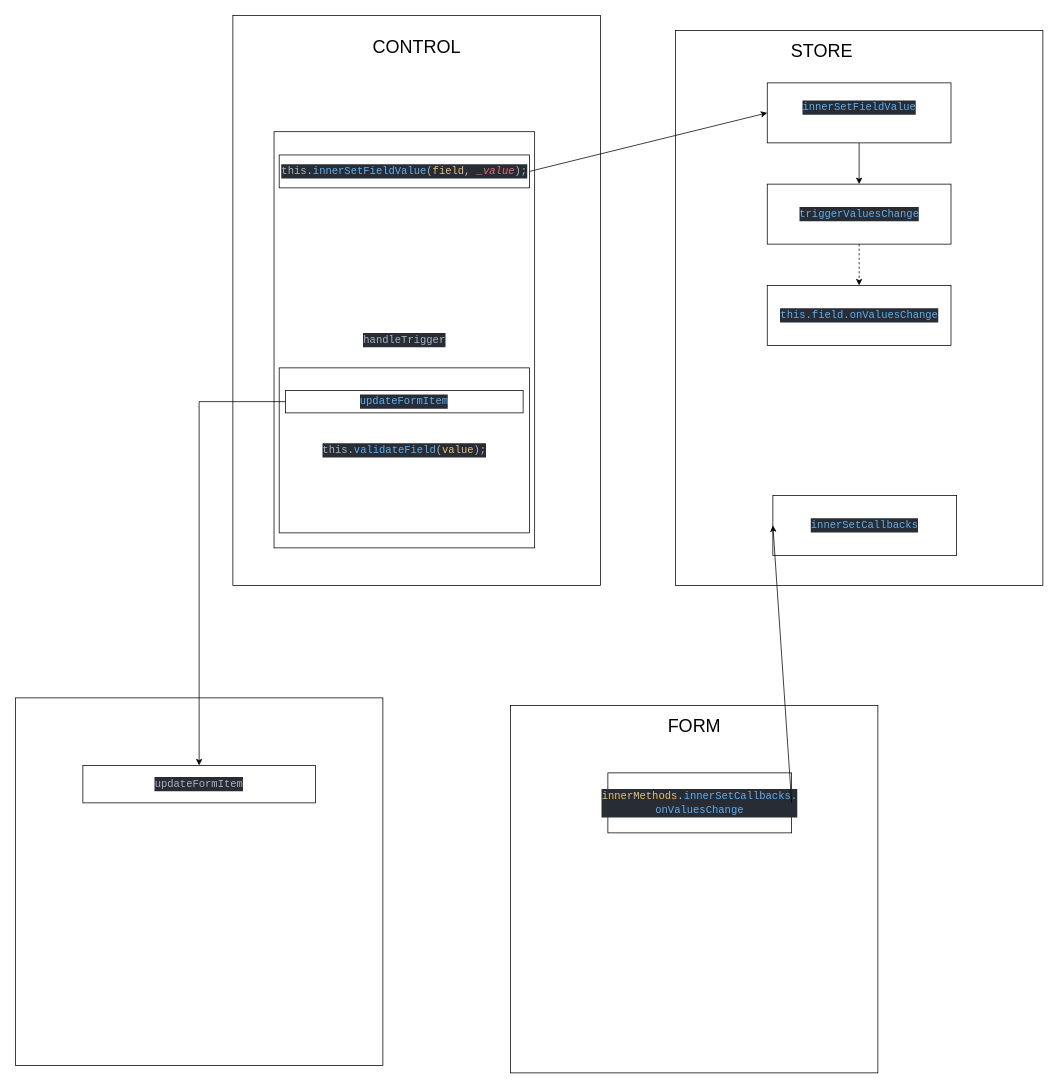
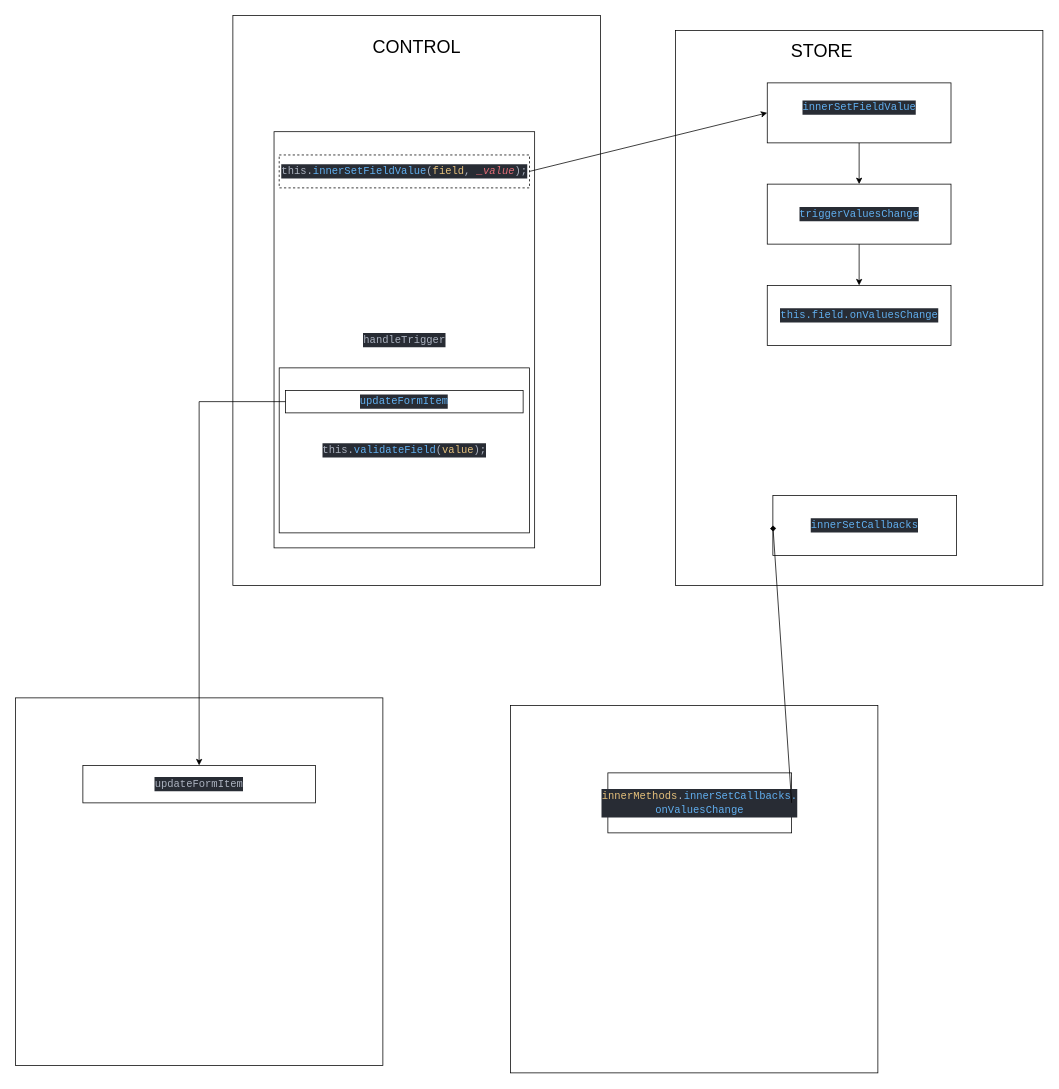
  <mxCell id="0" />
  <mxCell id="1" parent="0" />
  <mxCell id="2" value="" style="group;" parent="1" vertex="1" connectable="0"><mxGeometry x="680" y="940" width="490" height="490" as="geometry" /></mxCell>
  <mxCell id="3" value="" style="rounded=0;whiteSpace=wrap;html=1;strokeColor=default;fontFamily=Helvetica;fontSize=12;fontColor=default;fillColor=default;" parent="2" vertex="1"><mxGeometry width="490" height="490" as="geometry" /></mxCell>
- <mxCell id="4" value="&lt;span style=&quot;font-size: 24px;&quot;&gt;FORM&lt;br&gt;&lt;/span&gt;" style="text;html=1;strokeColor=none;fillColor=none;align=center;verticalAlign=middle;whiteSpace=wrap;rounded=0;fontFamily=Helvetica;fontSize=12;fontColor=default;" parent="2" vertex="1"><mxGeometry x="183.75" y="15.718" width="122.5" height="23.578" as="geometry" /></mxCell>
  <mxCell id="5" value="&lt;div style=&quot;color: rgb(171, 178, 191); background-color: rgb(40, 44, 52); font-family: Consolas, &amp;quot;Courier New&amp;quot;, monospace; font-size: 14px; line-height: 19px;&quot;&gt;&lt;div style=&quot;line-height: 19px;&quot;&gt;&lt;div style=&quot;line-height: 19px;&quot;&gt;&lt;div style=&quot;line-height: 19px;&quot;&gt;&lt;span style=&quot;color: rgb(229, 192, 123);&quot;&gt;innerMethods&lt;/span&gt;.&lt;span style=&quot;color: rgb(97, 175, 239);&quot;&gt;innerSetCallbacks.&lt;/span&gt;&lt;/div&gt;&lt;div style=&quot;line-height: 19px;&quot;&gt;&lt;div style=&quot;line-height: 19px;&quot;&gt;&lt;span style=&quot;color: rgb(97, 175, 239);&quot;&gt;onValuesChange&lt;/span&gt;&lt;/div&gt;&lt;/div&gt;&lt;/div&gt;&lt;/div&gt;&lt;/div&gt;" style="rounded=0;whiteSpace=wrap;html=1;strokeColor=default;fontFamily=Helvetica;fontSize=12;fontColor=default;fillColor=default;" parent="2" vertex="1"><mxGeometry x="130" y="90" width="245" height="80" as="geometry" /></mxCell>
  <mxCell id="6" value="" style="group;" parent="1" vertex="1" connectable="0"><mxGeometry x="310" y="20" width="490" height="760" as="geometry" /></mxCell>
  <mxCell id="7" value="" style="rounded=0;whiteSpace=wrap;html=1;strokeColor=default;fontFamily=Helvetica;fontSize=12;fontColor=default;fillColor=default;" parent="6" vertex="1"><mxGeometry width="490" height="760" as="geometry" /></mxCell>
  <mxCell id="8" value="&lt;span style=&quot;font-size: 24px;&quot;&gt;CONTROL&lt;br&gt;&lt;/span&gt;" style="text;html=1;strokeColor=none;fillColor=none;align=center;verticalAlign=middle;whiteSpace=wrap;rounded=0;fontFamily=Helvetica;fontSize=12;fontColor=default;" parent="6" vertex="1"><mxGeometry x="183.75" y="24.38" width="122.5" height="36.57" as="geometry" /></mxCell>
  <mxCell id="9" value="&lt;div style=&quot;color: rgb(171, 178, 191); background-color: rgb(40, 44, 52); font-family: Consolas, &amp;quot;Courier New&amp;quot;, monospace; font-size: 14px; line-height: 19px;&quot;&gt;&lt;div style=&quot;line-height: 19px;&quot;&gt;&lt;div style=&quot;line-height: 19px;&quot;&gt;handleTrigger&lt;/div&gt;&lt;/div&gt;&lt;/div&gt;" style="rounded=0;whiteSpace=wrap;html=1;strokeColor=default;fontFamily=Helvetica;fontSize=12;fontColor=default;fillColor=default;" parent="6" vertex="1"><mxGeometry x="54.88" y="155.1" width="347.5" height="554.9" as="geometry" /></mxCell>
- <mxCell id="10" value="&lt;div style=&quot;color: rgb(171, 178, 191); background-color: rgb(40, 44, 52); font-family: Consolas, &amp;quot;Courier New&amp;quot;, monospace; font-size: 14px; line-height: 19px;&quot;&gt;&lt;div style=&quot;line-height: 19px;&quot;&gt;&lt;div style=&quot;line-height: 19px;&quot;&gt;&lt;div style=&quot;line-height: 19px;&quot;&gt;this.&lt;span style=&quot;color: #61afef;&quot;&gt;innerSetFieldValue&lt;/span&gt;(&lt;span style=&quot;color: #e5c07b;&quot;&gt;field&lt;/span&gt;, &lt;span style=&quot;color: #e06c75;font-style: italic;&quot;&gt;_value&lt;/span&gt;);&lt;/div&gt;&lt;/div&gt;&lt;/div&gt;&lt;/div&gt;" style="rounded=0;whiteSpace=wrap;html=1;strokeColor=default;fontFamily=Helvetica;fontSize=12;fontColor=default;fillColor=default;" parent="6" vertex="1"><mxGeometry x="61.75" y="186.12" width="333.75" height="43.88" as="geometry" /></mxCell>
+ <mxCell id="10" value="&lt;div style=&quot;color: rgb(171, 178, 191); background-color: rgb(40, 44, 52); font-family: Consolas, &amp;quot;Courier New&amp;quot;, monospace; font-size: 14px; line-height: 19px;&quot;&gt;&lt;div style=&quot;line-height: 19px;&quot;&gt;&lt;div style=&quot;line-height: 19px;&quot;&gt;&lt;div style=&quot;line-height: 19px;&quot;&gt;this.&lt;span style=&quot;color: #61afef;&quot;&gt;innerSetFieldValue&lt;/span&gt;(&lt;span style=&quot;color: #e5c07b;&quot;&gt;field&lt;/span&gt;, &lt;span style=&quot;color: #e06c75;font-style: italic;&quot;&gt;_value&lt;/span&gt;);&lt;/div&gt;&lt;/div&gt;&lt;/div&gt;&lt;/div&gt;" style="rounded=0;whiteSpace=wrap;html=1;strokeColor=default;fontFamily=Helvetica;fontSize=12;fontColor=default;fillColor=default;dashed=1;" parent="6" vertex="1"><mxGeometry x="61.75" y="186.12" width="333.75" height="43.88" as="geometry" /></mxCell>
  <mxCell id="11" value="&lt;div style=&quot;color: rgb(171, 178, 191); background-color: rgb(40, 44, 52); font-family: Consolas, &amp;quot;Courier New&amp;quot;, monospace; font-size: 14px; line-height: 19px;&quot;&gt;&lt;div style=&quot;line-height: 19px;&quot;&gt;&lt;div style=&quot;line-height: 19px;&quot;&gt;&lt;div style=&quot;line-height: 19px;&quot;&gt;&lt;div style=&quot;line-height: 19px;&quot;&gt;this.&lt;span style=&quot;color: #61afef;&quot;&gt;validateField&lt;/span&gt;(&lt;span style=&quot;color: #e5c07b;&quot;&gt;value&lt;/span&gt;);&lt;/div&gt;&lt;/div&gt;&lt;/div&gt;&lt;/div&gt;&lt;/div&gt;" style="rounded=0;whiteSpace=wrap;html=1;strokeColor=default;fontFamily=Helvetica;fontSize=12;fontColor=default;fillColor=default;" parent="6" vertex="1"><mxGeometry x="61.75" y="470" width="333.75" height="220" as="geometry" /></mxCell>
  <mxCell id="12" value="&lt;div style=&quot;background-color: rgb(40, 44, 52); font-family: Consolas, &amp;quot;Courier New&amp;quot;, monospace; font-size: 14px; line-height: 19px;&quot;&gt;&lt;div style=&quot;line-height: 19px;&quot;&gt;&lt;div style=&quot;line-height: 19px;&quot;&gt;&lt;div style=&quot;line-height: 19px;&quot;&gt;&lt;div style=&quot;font-family: Menlo, Monaco, &amp;quot;Courier New&amp;quot;, monospace; font-size: 12px; line-height: 18px;&quot;&gt;&lt;div style=&quot;&quot;&gt;&lt;div style=&quot;color: rgb(171, 178, 191); font-family: Consolas, &amp;quot;Courier New&amp;quot;, monospace; font-size: 14px; line-height: 19px;&quot;&gt;&lt;div style=&quot;line-height: 19px;&quot;&gt;&lt;div style=&quot;line-height: 19px;&quot;&gt;&lt;span style=&quot;color: #61afef;&quot;&gt;updateFormItem&lt;/span&gt;&lt;/div&gt;&lt;/div&gt;&lt;/div&gt;&lt;/div&gt;&lt;/div&gt;&lt;/div&gt;&lt;/div&gt;&lt;/div&gt;&lt;/div&gt;" style="rounded=0;whiteSpace=wrap;html=1;strokeColor=default;fontFamily=Helvetica;fontSize=12;fontColor=default;fillColor=default;" parent="6" vertex="1"><mxGeometry x="70.25" y="500" width="316.75" height="30" as="geometry" /></mxCell>
  <mxCell id="13" value="" style="group;" parent="1" vertex="1" connectable="0"><mxGeometry x="900" y="40" width="490" height="740" as="geometry" /></mxCell>
  <mxCell id="14" value="" style="rounded=0;whiteSpace=wrap;html=1;strokeColor=default;fontFamily=Helvetica;fontSize=12;fontColor=default;fillColor=default;" parent="13" vertex="1"><mxGeometry width="490" height="740" as="geometry" /></mxCell>
  <mxCell id="15" style="edgeStyle=none;html=1;exitX=0.5;exitY=1;exitDx=0;exitDy=0;fontFamily=Helvetica;fontSize=24;fontColor=default;" parent="13" source="16" target="20" edge="1"><mxGeometry relative="1" as="geometry" /></mxCell>
  <mxCell id="16" value="&lt;div style=&quot;color: rgb(171, 178, 191); background-color: rgb(40, 44, 52); font-family: Consolas, &amp;quot;Courier New&amp;quot;, monospace; font-size: 14px; line-height: 19px;&quot;&gt;&lt;div style=&quot;line-height: 19px;&quot;&gt;&lt;br&gt;&lt;/div&gt;&lt;/div&gt;" style="rounded=0;whiteSpace=wrap;html=1;strokeColor=default;fontFamily=Helvetica;fontSize=12;fontColor=default;fillColor=default;" parent="13" vertex="1"><mxGeometry x="122.5" y="70" width="245" height="80" as="geometry" /></mxCell>
  <mxCell id="17" value="&lt;span style=&quot;font-size: 24px;&quot;&gt;STORE&lt;br&gt;&lt;/span&gt;" style="text;html=1;strokeColor=none;fillColor=none;align=center;verticalAlign=middle;whiteSpace=wrap;rounded=0;fontFamily=Helvetica;fontSize=12;fontColor=default;" parent="13" vertex="1"><mxGeometry x="133.75" y="15.718" width="122.5" height="23.578" as="geometry" /></mxCell>
  <mxCell id="18" value="&#10;&lt;div style=&quot;color: rgb(171, 178, 191); background-color: rgb(40, 44, 52); font-family: Consolas, &amp;quot;Courier New&amp;quot;, monospace; font-weight: normal; font-size: 14px; line-height: 19px;&quot;&gt;&lt;div&gt;&lt;span style=&quot;color: #61afef;&quot;&gt;innerSetFieldValue&lt;/span&gt;&lt;/div&gt;&lt;/div&gt;&#10;&#10;" style="text;html=1;strokeColor=none;fillColor=none;align=center;verticalAlign=middle;whiteSpace=wrap;rounded=0;fontFamily=Helvetica;fontSize=12;fontColor=default;" parent="13" vertex="1"><mxGeometry x="183.75" y="100" width="122.5" height="20" as="geometry" /></mxCell>
- <mxCell id="19" style="edgeStyle=none;html=1;exitX=0.5;exitY=1;exitDx=0;exitDy=0;fontFamily=Helvetica;fontSize=24;fontColor=default;dashed=1;" parent="13" source="20" target="22" edge="1"><mxGeometry relative="1" as="geometry" /></mxCell>
+ <mxCell id="19" style="edgeStyle=none;html=1;exitX=0.5;exitY=1;exitDx=0;exitDy=0;fontFamily=Helvetica;fontSize=24;fontColor=default;" parent="13" source="20" target="22" edge="1"><mxGeometry relative="1" as="geometry" /></mxCell>
  <mxCell id="20" value="&lt;div style=&quot;color: rgb(171, 178, 191); background-color: rgb(40, 44, 52); font-family: Consolas, &amp;quot;Courier New&amp;quot;, monospace; font-size: 14px; line-height: 19px;&quot;&gt;&lt;div style=&quot;line-height: 19px;&quot;&gt;&lt;div style=&quot;line-height: 19px;&quot;&gt;&lt;span style=&quot;color: #61afef;&quot;&gt;triggerValuesChange&lt;/span&gt;&lt;/div&gt;&lt;/div&gt;&lt;/div&gt;" style="rounded=0;whiteSpace=wrap;html=1;strokeColor=default;fontFamily=Helvetica;fontSize=12;fontColor=default;fillColor=default;" parent="13" vertex="1"><mxGeometry x="122.5" y="205" width="245" height="80" as="geometry" /></mxCell>
  <mxCell id="21" value="&lt;div style=&quot;color: rgb(171, 178, 191); background-color: rgb(40, 44, 52); font-family: Consolas, &amp;quot;Courier New&amp;quot;, monospace; font-size: 14px; line-height: 19px;&quot;&gt;&lt;div style=&quot;line-height: 19px;&quot;&gt;&lt;div style=&quot;line-height: 19px;&quot;&gt;&lt;div style=&quot;line-height: 19px;&quot;&gt;&lt;span style=&quot;color: #61afef;&quot;&gt;innerSetCallbacks&lt;/span&gt;&lt;/div&gt;&lt;/div&gt;&lt;/div&gt;&lt;/div&gt;" style="rounded=0;whiteSpace=wrap;html=1;strokeColor=default;fontFamily=Helvetica;fontSize=12;fontColor=default;fillColor=default;" parent="13" vertex="1"><mxGeometry x="130" y="620" width="245" height="80" as="geometry" /></mxCell>
  <mxCell id="22" value="&lt;div style=&quot;color: rgb(171, 178, 191); background-color: rgb(40, 44, 52); font-family: Consolas, &amp;quot;Courier New&amp;quot;, monospace; font-size: 14px; line-height: 19px;&quot;&gt;&lt;div style=&quot;line-height: 19px;&quot;&gt;&lt;div style=&quot;line-height: 19px;&quot;&gt;&lt;div style=&quot;line-height: 19px;&quot;&gt;&lt;span style=&quot;color: #61afef;&quot;&gt;this.field.&lt;/span&gt;&lt;span style=&quot;color: rgb(97, 175, 239);&quot;&gt;onValuesChange&lt;/span&gt;&lt;/div&gt;&lt;/div&gt;&lt;/div&gt;&lt;/div&gt;" style="rounded=0;whiteSpace=wrap;html=1;strokeColor=default;fontFamily=Helvetica;fontSize=12;fontColor=default;fillColor=default;" parent="13" vertex="1"><mxGeometry x="122.5" y="340" width="245" height="80" as="geometry" /></mxCell>
  <mxCell id="23" style="edgeStyle=none;html=1;exitX=1;exitY=0.5;exitDx=0;exitDy=0;entryX=0;entryY=0.5;entryDx=0;entryDy=0;fontFamily=Helvetica;fontSize=24;fontColor=default;" parent="1" source="10" target="16" edge="1"><mxGeometry relative="1" as="geometry" /></mxCell>
- <mxCell id="24" style="edgeStyle=none;html=1;exitX=1;exitY=0.5;exitDx=0;exitDy=0;entryX=0;entryY=0.5;entryDx=0;entryDy=0;fontFamily=Helvetica;fontSize=24;fontColor=default;" parent="1" source="5" target="21" edge="1"><mxGeometry relative="1" as="geometry" /></mxCell>
+ <mxCell id="24" style="edgeStyle=none;html=1;exitX=1;exitY=0.5;exitDx=0;exitDy=0;entryX=0;entryY=0.5;entryDx=0;entryDy=0;fontFamily=Helvetica;fontSize=24;fontColor=default;endArrow=diamond;" parent="1" source="5" target="21" edge="1"><mxGeometry relative="1" as="geometry" /></mxCell>
  <mxCell id="25" value="" style="group;" parent="1" vertex="1" connectable="0"><mxGeometry x="20" y="930" width="490" height="490" as="geometry" /></mxCell>
  <mxCell id="26" value="" style="rounded=0;whiteSpace=wrap;html=1;strokeColor=default;fontFamily=Helvetica;fontSize=12;fontColor=default;fillColor=default;" parent="25" vertex="1"><mxGeometry width="490" height="490" as="geometry" /></mxCell>
  <mxCell id="27" value="&lt;div style=&quot;color: rgb(171, 178, 191); background-color: rgb(40, 44, 52); font-family: Consolas, &amp;quot;Courier New&amp;quot;, monospace; font-size: 14px; line-height: 19px;&quot;&gt;&lt;div style=&quot;line-height: 19px;&quot;&gt;&lt;div style=&quot;line-height: 19px;&quot;&gt;&lt;div style=&quot;line-height: 19px;&quot;&gt;updateFormItem&lt;br&gt;&lt;/div&gt;&lt;/div&gt;&lt;/div&gt;&lt;/div&gt;" style="rounded=0;whiteSpace=wrap;html=1;strokeColor=default;fontFamily=Helvetica;fontSize=12;fontColor=default;fillColor=default;" parent="25" vertex="1"><mxGeometry x="90" y="90" width="310" height="50" as="geometry" /></mxCell>
  <mxCell id="28" style="edgeStyle=orthogonalEdgeStyle;rounded=0;orthogonalLoop=1;jettySize=auto;html=1;exitX=0;exitY=0.5;exitDx=0;exitDy=0;" parent="1" source="12" target="27" edge="1"><mxGeometry relative="1" as="geometry" /></mxCell>
